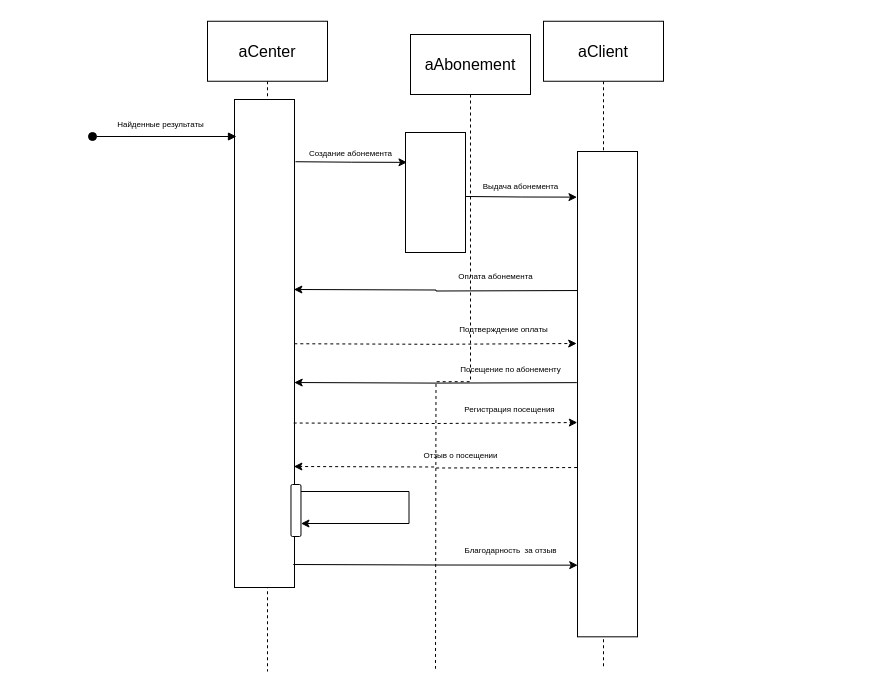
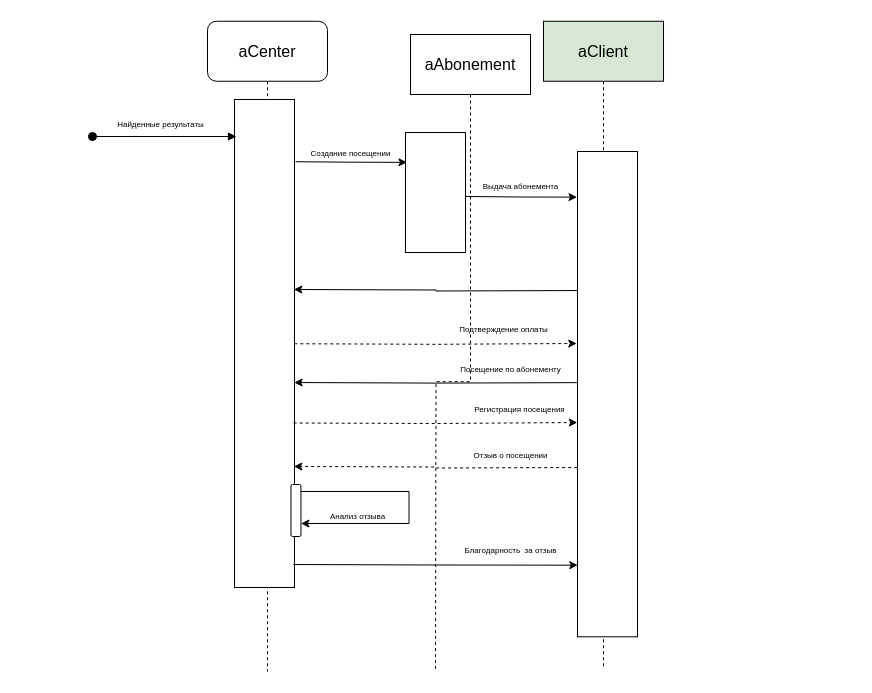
  <mxCell id="0" />
  <mxCell id="1" parent="0" />
  <mxCell id="2" style="edgeStyle=orthogonalEdgeStyle;rounded=0;orthogonalLoop=1;jettySize=auto;html=1;dashed=1;endArrow=none;endFill=0;" parent="1" source="3" edge="1"><mxGeometry relative="1" as="geometry"><mxPoint x="603" y="668.483" as="targetPoint" /></mxGeometry></mxCell>
- <mxCell id="3" value="&lt;font style=&quot;font-size: 16px;&quot;&gt;aClient&lt;/font&gt;" style="rounded=0;whiteSpace=wrap;html=1;" parent="1" vertex="1"><mxGeometry x="543" y="20.75" width="120" height="60" as="geometry" /></mxCell>
+ <mxCell id="3" value="&lt;font style=&quot;font-size: 16px;&quot;&gt;aClient&lt;/font&gt;" style="rounded=0;whiteSpace=wrap;html=1;fillColor=#d5e8d4;" parent="1" vertex="1"><mxGeometry x="543" y="20.75" width="120" height="60" as="geometry" /></mxCell>
  <mxCell id="4" style="edgeStyle=orthogonalEdgeStyle;rounded=0;orthogonalLoop=1;jettySize=auto;html=1;dashed=1;endArrow=none;endFill=0;" parent="1" source="5" edge="1"><mxGeometry relative="1" as="geometry"><mxPoint x="267" y="671" as="targetPoint" /><Array as="points"><mxPoint x="267" y="668" /></Array></mxGeometry></mxCell>
- <mxCell id="5" value="&lt;font style=&quot;font-size: 16px;&quot;&gt;aCenter&lt;/font&gt;" style="rounded=0;whiteSpace=wrap;html=1;" parent="1" vertex="1"><mxGeometry x="207" y="20.75" width="120" height="60" as="geometry" /></mxCell>
+ <mxCell id="5" value="&lt;font style=&quot;font-size: 16px;&quot;&gt;aCenter&lt;/font&gt;" style="whiteSpace=wrap;html=1;rounded=1;" parent="1" vertex="1"><mxGeometry x="207" y="20.75" width="120" height="60" as="geometry" /></mxCell>
  <mxCell id="6" style="edgeStyle=orthogonalEdgeStyle;rounded=0;orthogonalLoop=1;jettySize=auto;html=1;dashed=1;endArrow=none;endFill=0;" parent="1" source="7" edge="1"><mxGeometry relative="1" as="geometry"><mxPoint x="435" y="668.25" as="targetPoint" /></mxGeometry></mxCell>
  <mxCell id="7" value="&lt;font style=&quot;font-size: 16px;&quot;&gt;aAbonement&lt;/font&gt;" style="rounded=0;whiteSpace=wrap;html=1;" parent="1" vertex="1"><mxGeometry x="410" y="34" width="120" height="60" as="geometry" /></mxCell>
  <mxCell id="8" value="" style="rounded=0;whiteSpace=wrap;html=1;rotation=-90;" parent="1" vertex="1"><mxGeometry x="375" y="162" width="120" height="60" as="geometry" /></mxCell>
  <mxCell id="9" value="" style="rounded=0;whiteSpace=wrap;html=1;rotation=90;" parent="1" vertex="1"><mxGeometry x="20" y="313" width="488" height="60" as="geometry" /></mxCell>
  <mxCell id="10" value="" style="html=1;verticalAlign=bottom;startArrow=oval;startFill=1;endArrow=block;startSize=8;curved=0;rounded=0;" parent="1" edge="1"><mxGeometry width="60" relative="1" as="geometry"><mxPoint x="92" y="136" as="sourcePoint" /><mxPoint x="236" y="136" as="targetPoint" /></mxGeometry></mxCell>
  <mxCell id="11" value="" style="rounded=0;whiteSpace=wrap;html=1;rotation=90;" parent="1" vertex="1"><mxGeometry x="364.36" y="363.66" width="485.3" height="60" as="geometry" /></mxCell>
  <mxCell id="12" value="&lt;font style=&quot;font-size: 8px;&quot;&gt;Выдача абонемента&lt;/font&gt;" style="text;html=1;align=center;verticalAlign=middle;resizable=0;points=[];autosize=1;strokeColor=none;fillColor=none;" parent="1" vertex="1"><mxGeometry x="473" y="172" width="94" height="26" as="geometry" /></mxCell>
  <mxCell id="13" style="edgeStyle=orthogonalEdgeStyle;rounded=0;orthogonalLoop=1;jettySize=auto;html=1;entryX=0.947;entryY=0.992;entryDx=0;entryDy=0;entryPerimeter=0;" parent="1" edge="1"><mxGeometry relative="1" as="geometry"><mxPoint x="295" y="161.23" as="sourcePoint" /><mxPoint x="406.48" y="161.87" as="targetPoint" /></mxGeometry></mxCell>
- <mxCell id="14" value="&lt;font style=&quot;font-size: 8px;&quot;&gt;Создание абонемента&lt;/font&gt;" style="text;html=1;align=center;verticalAlign=middle;resizable=0;points=[];autosize=1;strokeColor=none;fillColor=none;" parent="1" vertex="1"><mxGeometry x="299" y="139" width="101" height="26" as="geometry" /></mxCell>
+ <mxCell id="14" value="&lt;font style=&quot;font-size: 8px;&quot;&gt;Создание посещении&lt;/font&gt;" style="text;html=1;align=center;verticalAlign=middle;resizable=0;points=[];autosize=1;strokeColor=none;fillColor=none;" parent="1" vertex="1"><mxGeometry x="299" y="139" width="101" height="26" as="geometry" /></mxCell>
  <mxCell id="15" style="edgeStyle=orthogonalEdgeStyle;rounded=0;orthogonalLoop=1;jettySize=auto;html=1;entryX=0.947;entryY=0.992;entryDx=0;entryDy=0;entryPerimeter=0;" parent="1" edge="1"><mxGeometry relative="1" as="geometry"><mxPoint x="465" y="196" as="sourcePoint" /><mxPoint x="576.48" y="196.64" as="targetPoint" /></mxGeometry></mxCell>
  <mxCell id="16" style="edgeStyle=orthogonalEdgeStyle;rounded=0;orthogonalLoop=1;jettySize=auto;html=1;entryX=0.38;entryY=0.004;entryDx=0;entryDy=0;entryPerimeter=0;" parent="1" edge="1"><mxGeometry relative="1" as="geometry"><mxPoint x="576.62" y="290.04" as="sourcePoint" /><mxPoint x="293.38" y="289" as="targetPoint" /></mxGeometry></mxCell>
- <mxCell id="17" value="&lt;font style=&quot;font-size: 8px;&quot;&gt;Оплата абонемента&lt;/font&gt;" style="text;html=1;align=center;verticalAlign=middle;resizable=0;points=[];autosize=1;strokeColor=none;fillColor=none;" parent="1" vertex="1"><mxGeometry x="449" y="262" width="92" height="26" as="geometry" /></mxCell>
  <mxCell id="18" style="edgeStyle=orthogonalEdgeStyle;rounded=0;orthogonalLoop=1;jettySize=auto;html=1;entryX=0.413;entryY=1.01;entryDx=0;entryDy=0;entryPerimeter=0;dashed=1;" parent="1" edge="1"><mxGeometry relative="1" as="geometry"><mxPoint x="293.8" y="343.25" as="sourcePoint" /><mxPoint x="576.2" y="343.001" as="targetPoint" /></mxGeometry></mxCell>
  <mxCell id="19" value="&lt;font style=&quot;font-size: 8px;&quot;&gt;Подтверждение оплаты&lt;/font&gt;" style="text;html=1;align=center;verticalAlign=middle;resizable=0;points=[];autosize=1;strokeColor=none;fillColor=none;" parent="1" vertex="1"><mxGeometry x="449" y="314.5" width="107" height="26" as="geometry" /></mxCell>
  <mxCell id="20" style="edgeStyle=orthogonalEdgeStyle;rounded=0;orthogonalLoop=1;jettySize=auto;html=1;entryX=0.682;entryY=-0.006;entryDx=0;entryDy=0;entryPerimeter=0;" parent="1" edge="1"><mxGeometry relative="1" as="geometry"><mxPoint x="576.32" y="382.129" as="sourcePoint" /><mxPoint x="293.68" y="382.034" as="targetPoint" /></mxGeometry></mxCell>
  <mxCell id="21" value="&lt;span style=&quot;font-size: 8px;&quot;&gt;Посещение по абонементу&lt;/span&gt;" style="text;html=1;align=center;verticalAlign=middle;resizable=0;points=[];autosize=1;strokeColor=none;fillColor=none;" parent="1" vertex="1"><mxGeometry x="450.5" y="355" width="119" height="26" as="geometry" /></mxCell>
  <mxCell id="22" style="edgeStyle=orthogonalEdgeStyle;rounded=0;orthogonalLoop=1;jettySize=auto;html=1;entryX=0.437;entryY=0.99;entryDx=0;entryDy=0;entryPerimeter=0;dashed=1;" parent="1" edge="1"><mxGeometry relative="1" as="geometry"><mxPoint x="293.2" y="422.52" as="sourcePoint" /><mxPoint x="576.805" y="422.037" as="targetPoint" /></mxGeometry></mxCell>
- <mxCell id="23" value="&lt;span style=&quot;font-size: 8px;&quot;&gt;Регистрация посещения&lt;/span&gt;" style="text;html=1;align=center;verticalAlign=middle;resizable=0;points=[];autosize=1;strokeColor=none;fillColor=none;" parent="1" vertex="1"><mxGeometry x="455" y="395" width="108" height="26" as="geometry" /></mxCell>
+ <mxCell id="23" value="&lt;span style=&quot;font-size: 8px;&quot;&gt;Регистрация посещения&lt;/span&gt;" style="text;html=1;align=center;verticalAlign=middle;resizable=0;points=[];autosize=1;strokeColor=none;fillColor=none;" parent="1" vertex="1"><mxGeometry x="465" y="395" width="108" height="26" as="geometry" /></mxCell>
  <mxCell id="24" style="edgeStyle=orthogonalEdgeStyle;rounded=0;orthogonalLoop=1;jettySize=auto;html=1;entryX=0.67;entryY=0.004;entryDx=0;entryDy=0;entryPerimeter=0;dashed=1;" parent="1" edge="1"><mxGeometry relative="1" as="geometry"><mxPoint x="576.63" y="467.036" as="sourcePoint" /><mxPoint x="293.38" y="466" as="targetPoint" /></mxGeometry></mxCell>
- <mxCell id="25" value="&lt;span style=&quot;font-size: 8px;&quot;&gt;Отзыв о посещении&lt;/span&gt;" style="text;html=1;align=center;verticalAlign=middle;resizable=0;points=[];autosize=1;strokeColor=none;fillColor=none;" parent="1" vertex="1"><mxGeometry x="414" y="441" width="92" height="26" as="geometry" /></mxCell>
+ <mxCell id="25" value="&lt;span style=&quot;font-size: 8px;&quot;&gt;Отзыв о посещении&lt;/span&gt;" style="text;html=1;align=center;verticalAlign=middle;resizable=0;points=[];autosize=1;strokeColor=none;fillColor=none;" parent="1" vertex="1"><mxGeometry x="464" y="441" width="92" height="26" as="geometry" /></mxCell>
  <mxCell id="26" value="" style="rounded=1;whiteSpace=wrap;html=1;" parent="1" vertex="1"><mxGeometry x="290.47" y="484" width="10" height="52" as="geometry" /></mxCell>
  <mxCell id="27" style="edgeStyle=orthogonalEdgeStyle;rounded=0;orthogonalLoop=1;jettySize=auto;html=1;entryX=1;entryY=0.75;entryDx=0;entryDy=0;" parent="1" source="26" target="26" edge="1"><mxGeometry relative="1" as="geometry"><Array as="points"><mxPoint x="408.47" y="491" /><mxPoint x="408.47" y="523" /></Array></mxGeometry></mxCell>
+ <mxCell id="28" value="&lt;font style=&quot;font-size: 8px;&quot;&gt;Анализ отзыва&lt;/font&gt;" style="text;html=1;align=center;verticalAlign=middle;resizable=0;points=[];autosize=1;strokeColor=none;fillColor=none;" parent="1" vertex="1"><mxGeometry x="320.47" y="502" width="73" height="26" as="geometry" /></mxCell>
  <mxCell id="29" style="edgeStyle=orthogonalEdgeStyle;rounded=0;orthogonalLoop=1;jettySize=auto;html=1;entryX=0.397;entryY=0.976;entryDx=0;entryDy=0;entryPerimeter=0;" parent="1" edge="1"><mxGeometry relative="1" as="geometry"><mxPoint x="292.77" y="563.999" as="sourcePoint" /><mxPoint x="577.22" y="564.664" as="targetPoint" /></mxGeometry></mxCell>
  <mxCell id="30" value="&lt;span style=&quot;font-size: 8px;&quot;&gt;Благодарность&amp;nbsp; за отзыв&lt;/span&gt;" style="text;html=1;align=center;verticalAlign=middle;resizable=0;points=[];autosize=1;strokeColor=none;fillColor=none;" parent="1" vertex="1"><mxGeometry x="455" y="536" width="110" height="26" as="geometry" /></mxCell>
  <mxCell id="31" value="&lt;font style=&quot;font-size: 8px;&quot;&gt;Найденные результаты&lt;/font&gt;" style="text;html=1;align=center;verticalAlign=middle;resizable=0;points=[];autosize=1;strokeColor=none;fillColor=none;" parent="1" vertex="1"><mxGeometry x="107" y="110" width="105" height="26" as="geometry" /></mxCell>
